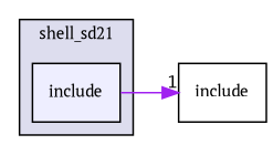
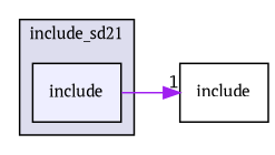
  digraph {
    compound=true
    rankdir=LR
    fontname="PT Serif"
    node [fontname="PT Serif" fontsize=10 shape=box]
    n1 [fillcolor="#eeeeff" label=include pencolor=black style=filled]
    n2 [label=include]
    subgraph cluster_1 {
      bgcolor="#ddddee"
      fontsize=10
-     label=shell_sd21
+     label=include_sd21
      pencolor=black
      n1
    }
    n1 -> n2 [headlabel=1 labeldistance=1.5 labelfontname=Helvetica labelfontsize=10 color=purple fontname="PT Serif"]
  }
